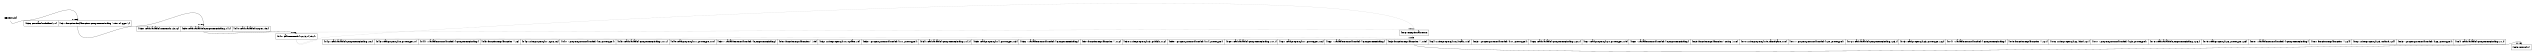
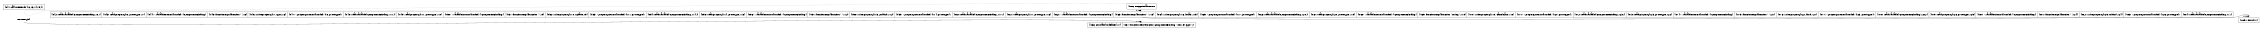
  digraph {
    rankdir=LR
    node [shape=record]
    edge [headport=n tailport=s]
    n1 [label=BB_entry34 shape=none]
    n2 [label="{4036: constant[undefined,v1]|4037: function-decl[function ComponentBinding ( view el type ),-]}"]
-   n3 [label="{4038: read-variable['__extends',v3,v2]|4039: read-variable['ComponentBinding',v4,-]|4040: read-variable['_super',v5,-]}"]
    n4 [label="{4041: call-__extends [v2,v3,v4,v5,-]*}"]
    n5 [label="{4086: exceptional-return}"]
    n6 [label="{4042: read-variable['ComponentBinding',v8,-]|4043: read-property[v8,'prototype',v7]|4044: \<variable-non-null-undef\>['ComponentBinding']|4045: function-expr[function ( ),v6]|4046: write-property[v7,'sync',v6]|4047: \<property-non-null-undef\>[v8,'prototype']*|4048: read-variable['ComponentBinding',v11,-]|4049: read-property[v11,'prototype',v10]|4050: \<variable-non-null-undef\>['ComponentBinding']|4051: function-expr[function ( ),v9]|4052: write-property[v10,'update',v9]|4053: \<property-non-null-undef\>[v11,'prototype']*|4054: read-variable['ComponentBinding',v14,-]|4055: read-property[v14,'prototype',v13]|4056: \<variable-non-null-undef\>['ComponentBinding']|4057: function-expr[function ( ),v12]|4058: write-property[v13,'publish',v12]|4059: \<property-non-null-undef\>[v14,'prototype']*|4060: read-variable['ComponentBinding',v17,-]|4061: read-property[v17,'prototype',v16]|4062: \<variable-non-null-undef\>['ComponentBinding']|4063: function-expr[function ( ),v15]|4064: write-property[v16,'locals',v15]|4065: \<property-non-null-undef\>[v17,'prototype']*|4066: read-variable['ComponentBinding',v20,-]|4067: read-property[v20,'prototype',v19]|4068: \<variable-non-null-undef\>['ComponentBinding']|4069: function-expr[function ( string ),v18]|4070: write-property[v19,'camelCase',v18]|4071: \<property-non-null-undef\>[v20,'prototype']*|4072: read-variable['ComponentBinding',v23,-]|4073: read-property[v23,'prototype',v22]|4074: \<variable-non-null-undef\>['ComponentBinding']|4075: function-expr[function ( ),v21]|4076: write-property[v22,'bind',v21]|4077: \<property-non-null-undef\>[v23,'prototype']*|4078: read-variable['ComponentBinding',v26,-]|4079: read-property[v26,'prototype',v25]|4080: \<variable-non-null-undef\>['ComponentBinding']|4081: function-expr[function ( ),v24]|4082: write-property[v25,'unbind',v24]|4083: \<property-non-null-undef\>[v26,'prototype']*|4084: read-variable['ComponentBinding',v1,-]}"]
    n7 [label="{4085: return[v1]}"]
    n1 -> n2 [headlabel="    1106"]
-   n2 -> n3 [headlabel="      1107"]
-   n3 -> n4 [headlabel="      1108"]
-   n3 -> n5 [color=gray headlabel="      1111"]
    n4 -> n5 [color=gray]
    n4 -> n6 [color=gray headlabel="      1109"]
    n6 -> n7 [headlabel="      1110"]
  }
